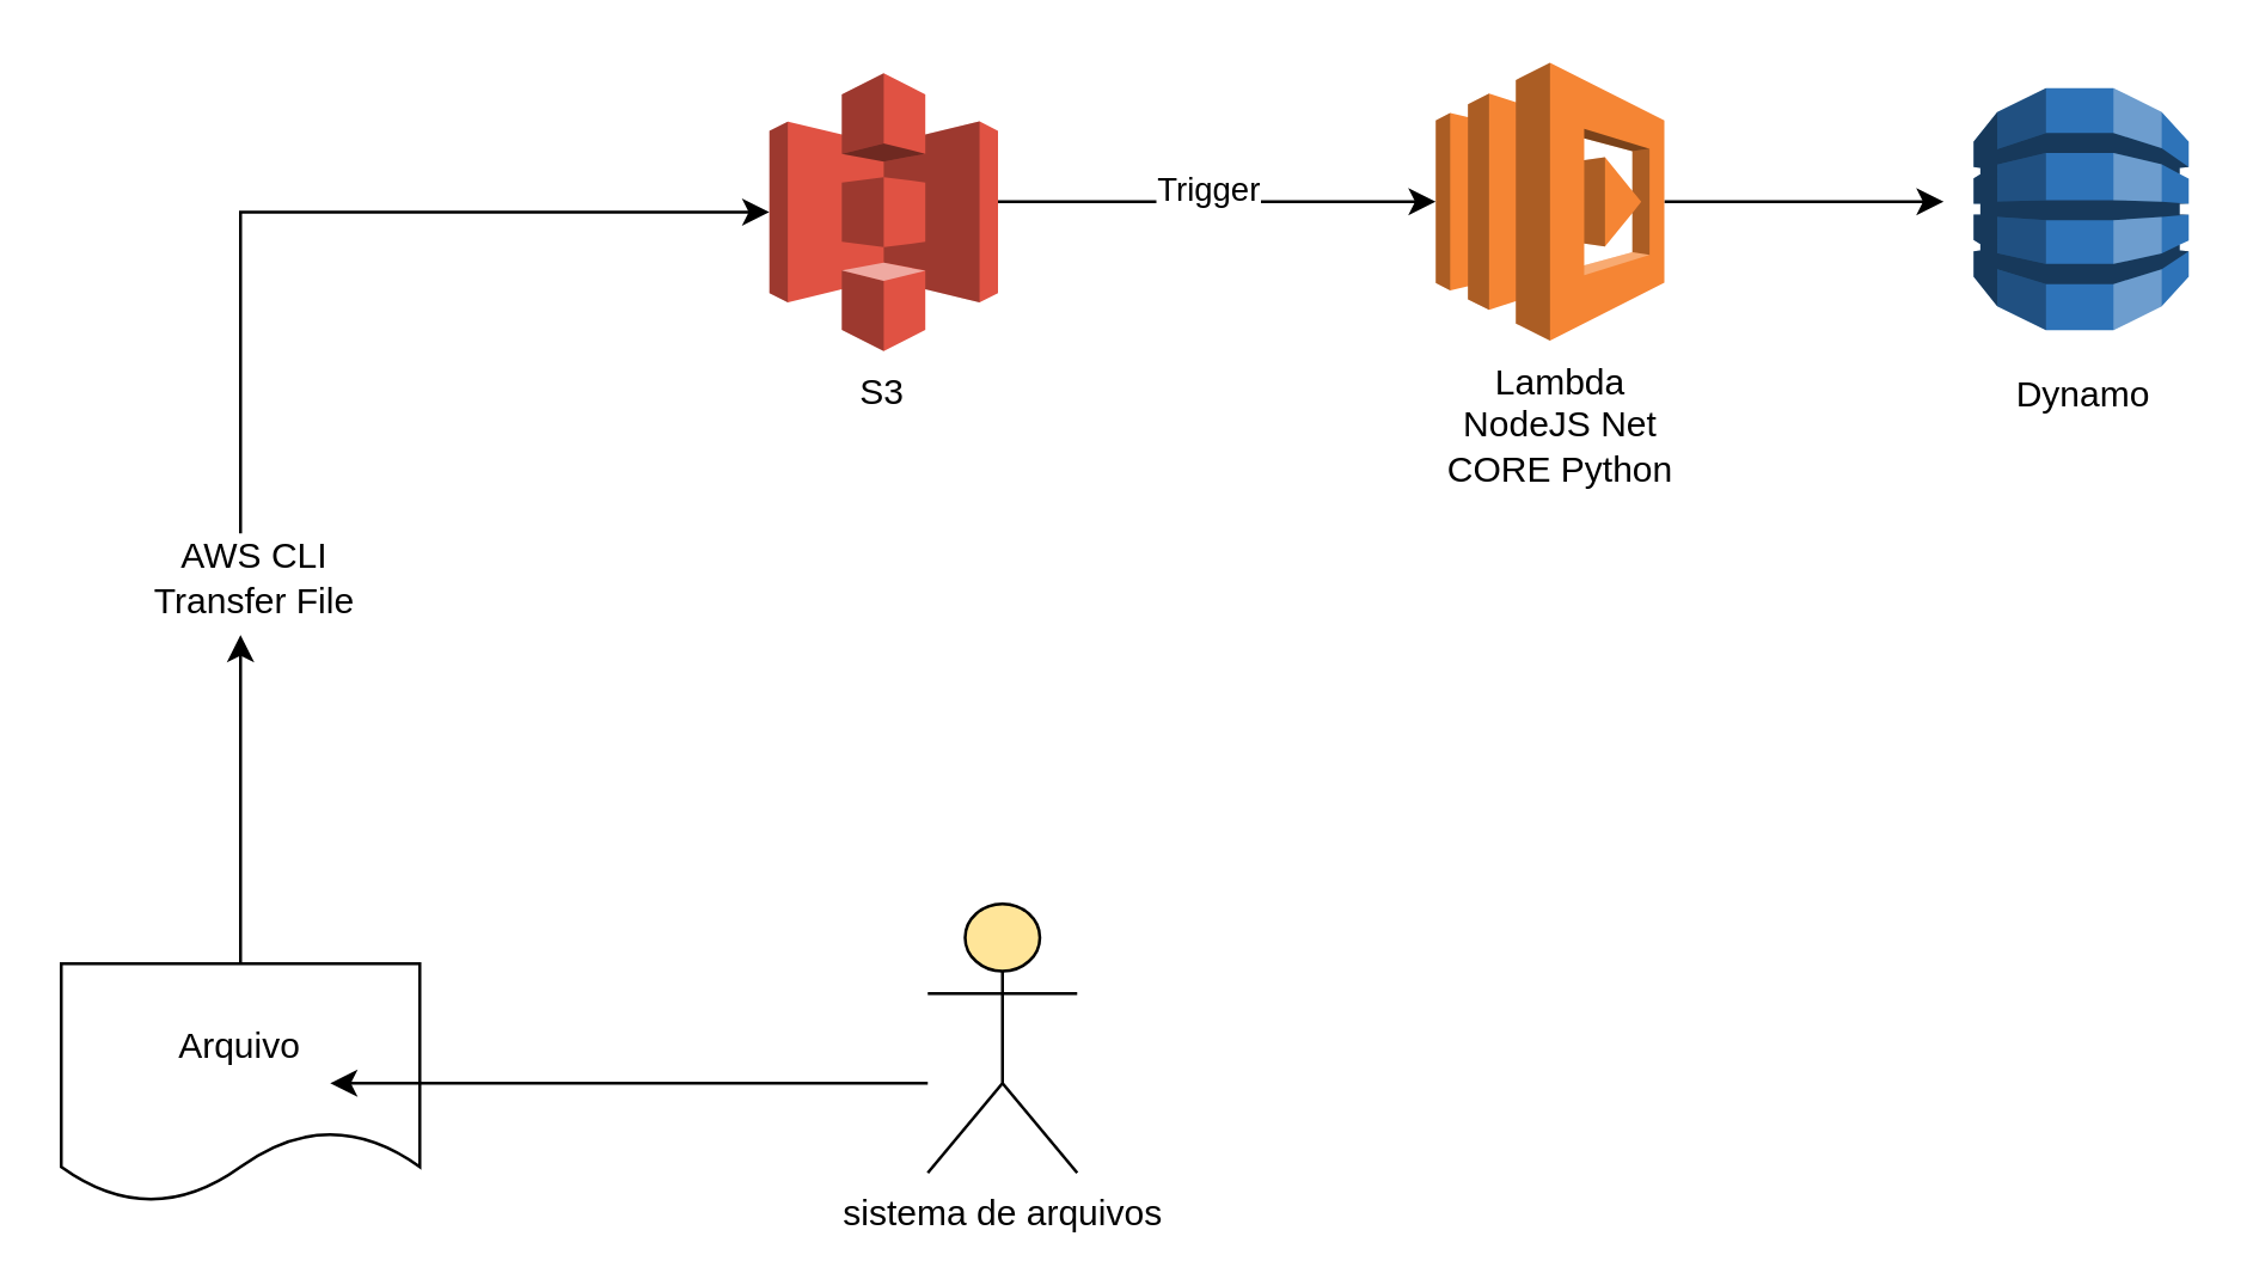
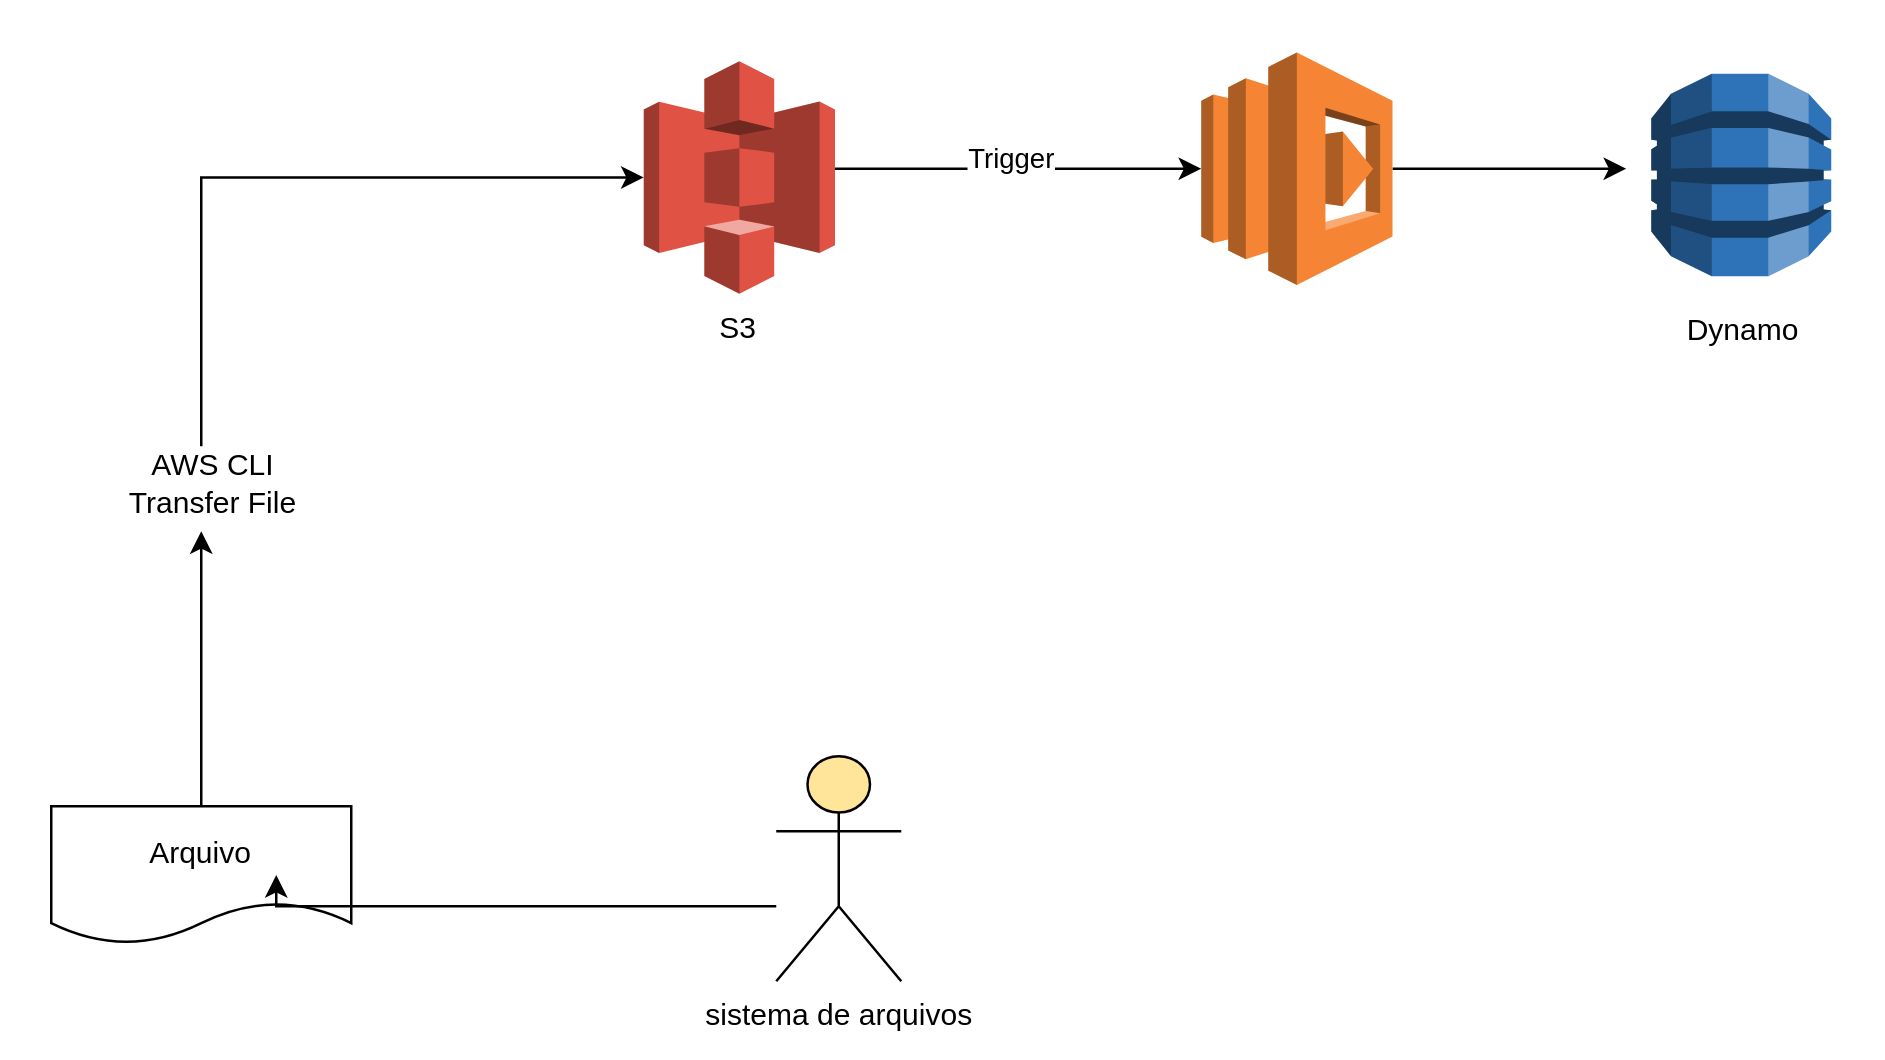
  <mxCell id="0" />
  <mxCell id="1" parent="0" />
  <mxCell id="2" style="edgeStyle=orthogonalEdgeStyle;rounded=0;orthogonalLoop=1;jettySize=auto;html=1;" edge="1" parent="1" source="3"><mxGeometry relative="1" as="geometry"><mxPoint x="80" y="212" as="targetPoint" /></mxGeometry></mxCell>
- <mxCell id="3" value="Arquivo" style="shape=document;whiteSpace=wrap;html=1;boundedLbl=1;" vertex="1" parent="1"><mxGeometry x="20" y="322" width="120" height="80" as="geometry" /></mxCell>
+ <mxCell id="3" value="Arquivo" style="shape=document;whiteSpace=wrap;html=1;boundedLbl=1;" vertex="1" parent="1"><mxGeometry x="20" y="322" width="120" height="55" as="geometry" /></mxCell>
  <mxCell id="4" value="sistema de arquivos" style="shape=umlActor;verticalLabelPosition=bottom;verticalAlign=top;html=1;outlineConnect=0;fillColor=#FFE599;" vertex="1" parent="1"><mxGeometry x="310" y="302" width="50" height="90" as="geometry" /></mxCell>
  <mxCell id="5" style="edgeStyle=orthogonalEdgeStyle;rounded=0;orthogonalLoop=1;jettySize=auto;html=1;entryX=0.75;entryY=0.5;entryDx=0;entryDy=0;entryPerimeter=0;" edge="1" parent="1" source="4" target="3"><mxGeometry relative="1" as="geometry"><Array as="points"><mxPoint x="250" y="362" /><mxPoint x="250" y="362" /></Array></mxGeometry></mxCell>
  <mxCell id="6" value="AWS CLI Transfer File" style="text;strokeColor=none;align=center;fillColor=none;html=1;verticalAlign=middle;whiteSpace=wrap;rounded=0;" vertex="1" parent="1"><mxGeometry x="50" y="178" width="70" height="30" as="geometry" /></mxCell>
  <mxCell id="7" style="edgeStyle=orthogonalEdgeStyle;rounded=0;orthogonalLoop=1;jettySize=auto;html=1;entryX=0;entryY=0.5;entryDx=0;entryDy=0;entryPerimeter=0;" edge="1" parent="1" source="6" target="9"><mxGeometry relative="1" as="geometry"><Array as="points"><mxPoint x="80" y="71" /></Array></mxGeometry></mxCell>
  <mxCell id="8" value="" style="group" vertex="1" connectable="0" parent="1"><mxGeometry x="257" y="24" width="76.5" height="122" as="geometry" /></mxCell>
  <mxCell id="9" value="" style="outlineConnect=0;dashed=0;verticalLabelPosition=bottom;verticalAlign=top;align=center;html=1;shape=mxgraph.aws3.s3;fillColor=#E05243;gradientColor=none;" vertex="1" parent="8"><mxGeometry width="76.5" height="93" as="geometry" /></mxCell>
  <mxCell id="10" value="S3" style="text;strokeColor=none;align=center;fillColor=none;html=1;verticalAlign=middle;whiteSpace=wrap;rounded=0;" vertex="1" parent="8"><mxGeometry x="3.25" y="92" width="70" height="30" as="geometry" /></mxCell>
  <mxCell id="11" style="edgeStyle=orthogonalEdgeStyle;rounded=0;orthogonalLoop=1;jettySize=auto;html=1;entryX=0;entryY=0.5;entryDx=0;entryDy=0;entryPerimeter=0;" edge="1" parent="1" source="9" target="15"><mxGeometry relative="1" as="geometry"><Array as="points"><mxPoint x="370" y="67" /><mxPoint x="370" y="67" /></Array></mxGeometry></mxCell>
  <mxCell id="12" value="Trigger" style="edgeLabel;html=1;align=center;verticalAlign=middle;resizable=0;points=[];" vertex="1" connectable="0" parent="11"><mxGeometry x="-0.047" y="5" relative="1" as="geometry"><mxPoint as="offset" /></mxGeometry></mxCell>
  <mxCell id="13" value="" style="group" vertex="1" connectable="0" parent="1"><mxGeometry x="480" y="20.5" width="83.5" height="136.5" as="geometry" /></mxCell>
  <mxCell id="14" style="edgeStyle=orthogonalEdgeStyle;rounded=0;orthogonalLoop=1;jettySize=auto;html=1;" edge="1" parent="13" source="15"><mxGeometry relative="1" as="geometry"><mxPoint x="170" y="46.5" as="targetPoint" /></mxGeometry></mxCell>
  <mxCell id="15" value="" style="outlineConnect=0;dashed=0;verticalLabelPosition=bottom;verticalAlign=top;align=center;html=1;shape=mxgraph.aws3.lambda;fillColor=#F58534;gradientColor=none;" vertex="1" parent="13"><mxGeometry width="76.5" height="93" as="geometry" /></mxCell>
- <mxCell id="16" value="Lambda NodeJS Net CORE Python" style="text;strokeColor=none;align=center;fillColor=none;html=1;verticalAlign=middle;whiteSpace=wrap;rounded=0;" vertex="1" parent="13"><mxGeometry y="106.5" width="83.5" height="30" as="geometry" /></mxCell>
  <mxCell id="17" value="" style="group" vertex="1" connectable="0" parent="1"><mxGeometry x="660" y="29" width="72" height="118" as="geometry" /></mxCell>
  <mxCell id="18" value="" style="outlineConnect=0;dashed=0;verticalLabelPosition=bottom;verticalAlign=top;align=center;html=1;shape=mxgraph.aws3.dynamo_db;fillColor=#2E73B8;gradientColor=none;" vertex="1" parent="17"><mxGeometry width="72" height="81" as="geometry" /></mxCell>
  <mxCell id="19" value="Dynamo" style="text;strokeColor=none;align=center;fillColor=none;html=1;verticalAlign=middle;whiteSpace=wrap;rounded=0;" vertex="1" parent="17"><mxGeometry x="2" y="88" width="70" height="30" as="geometry" /></mxCell>
